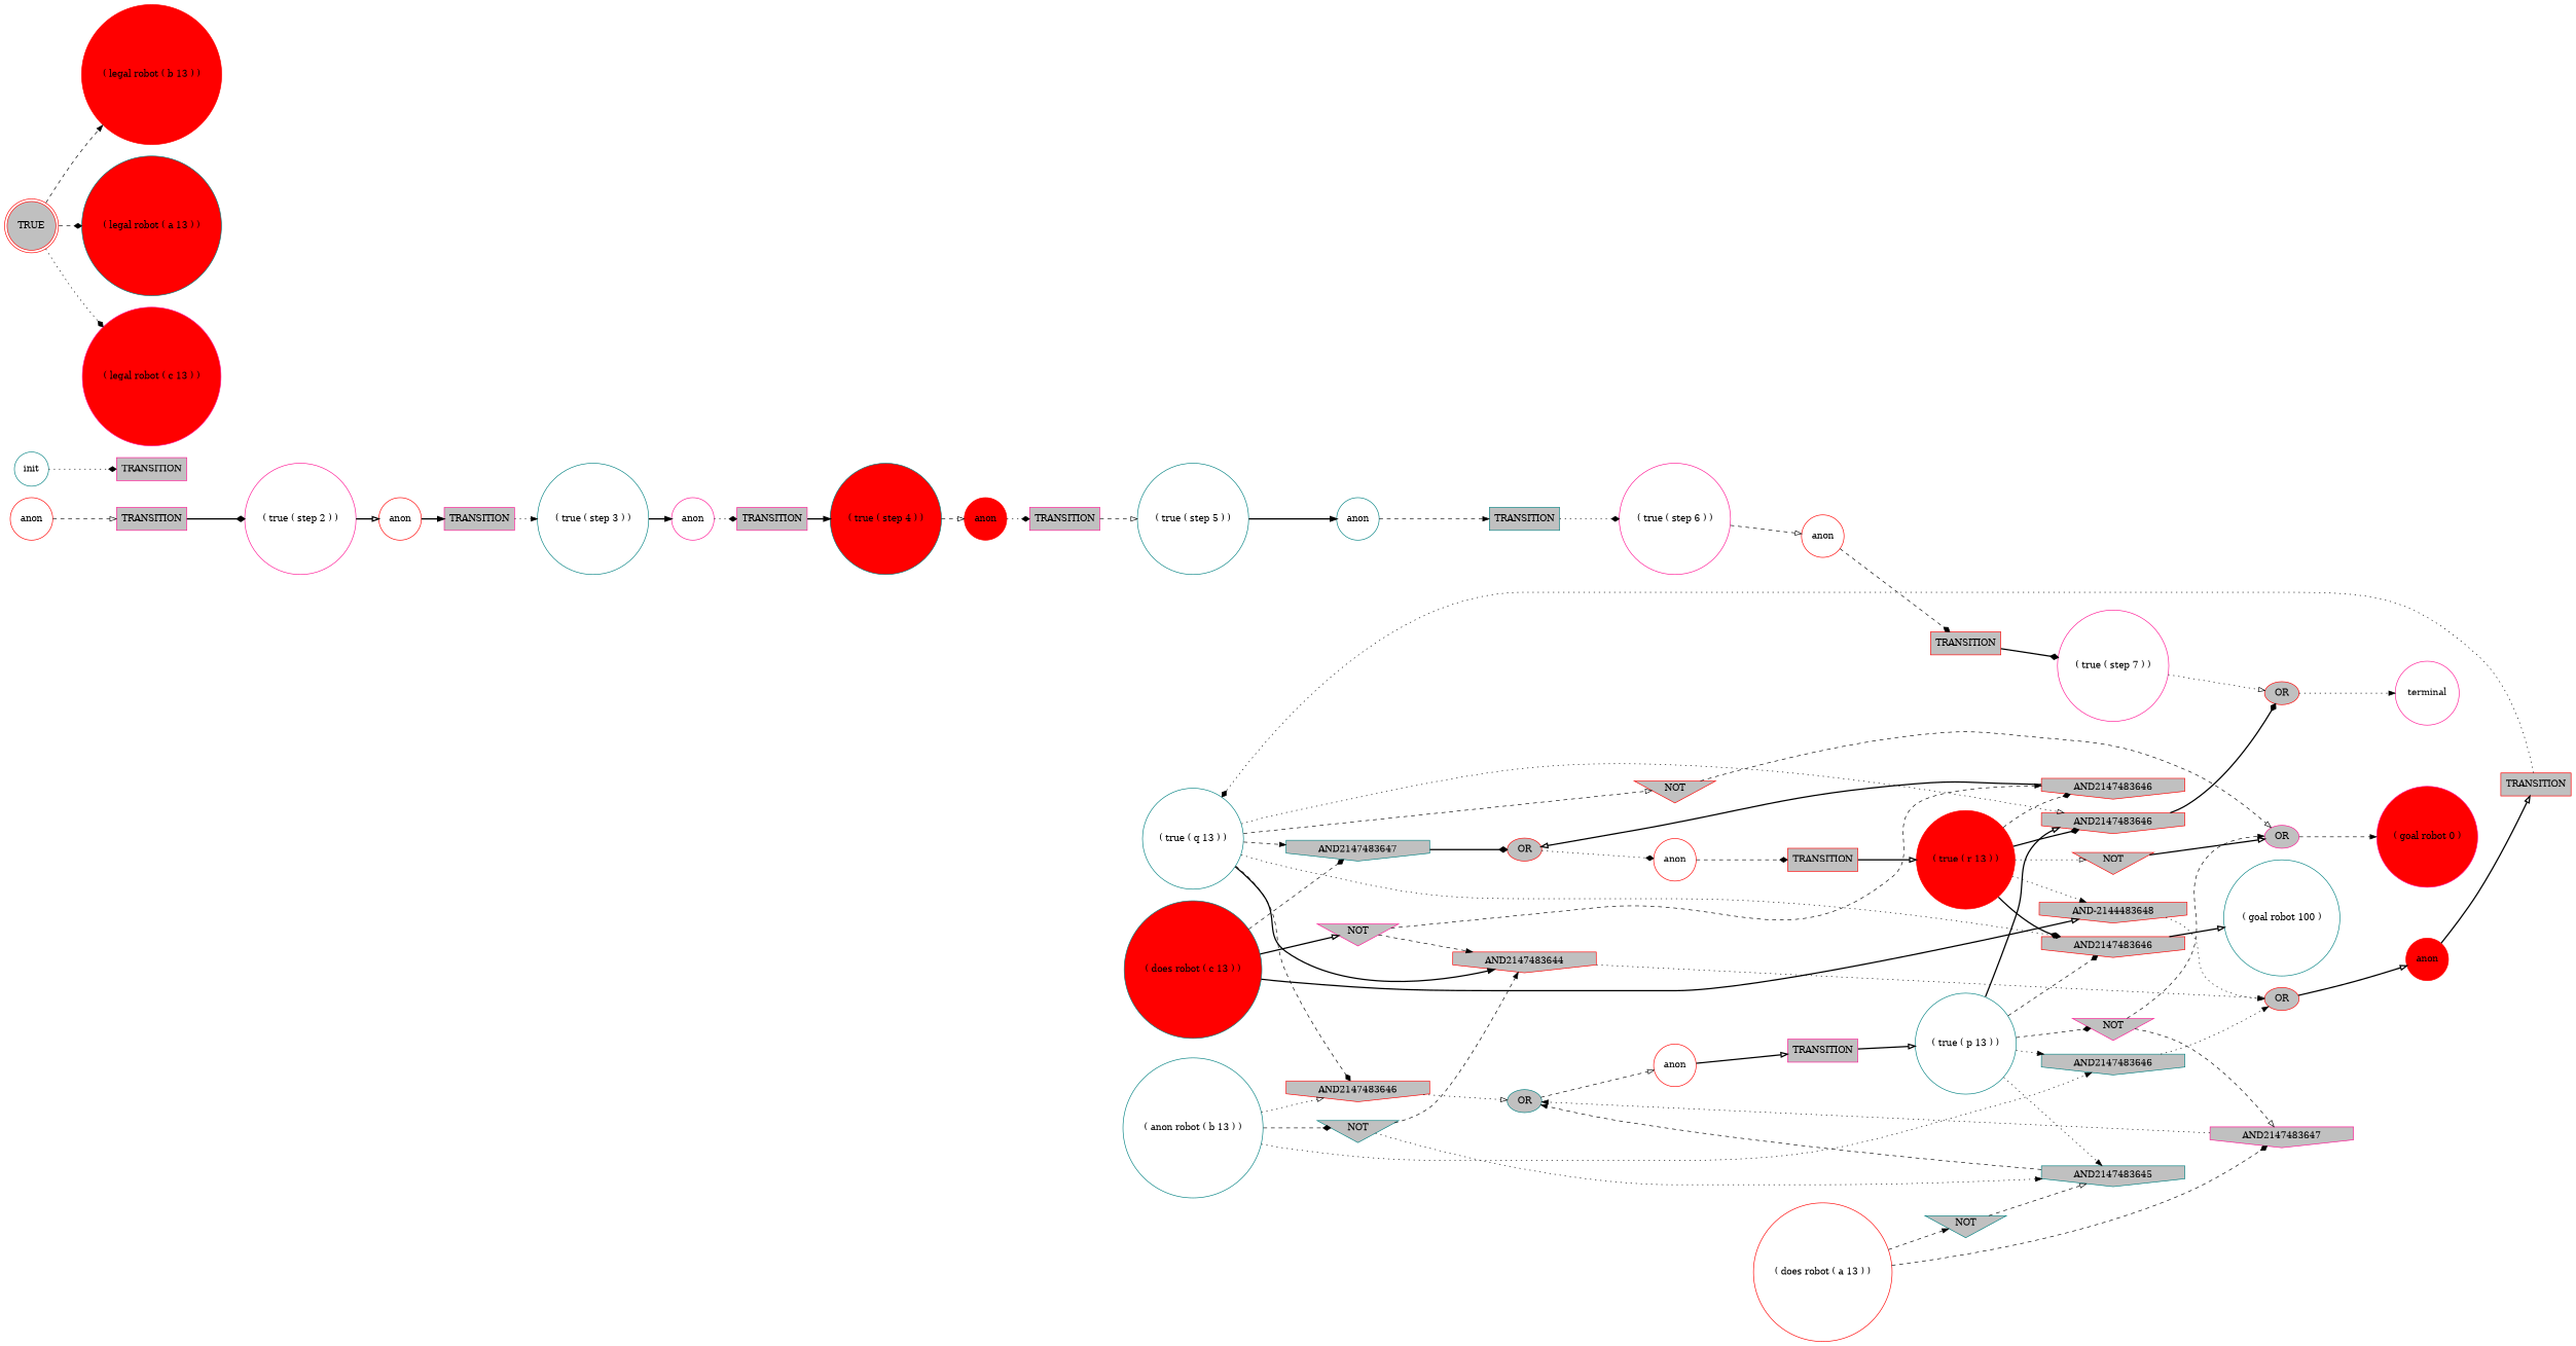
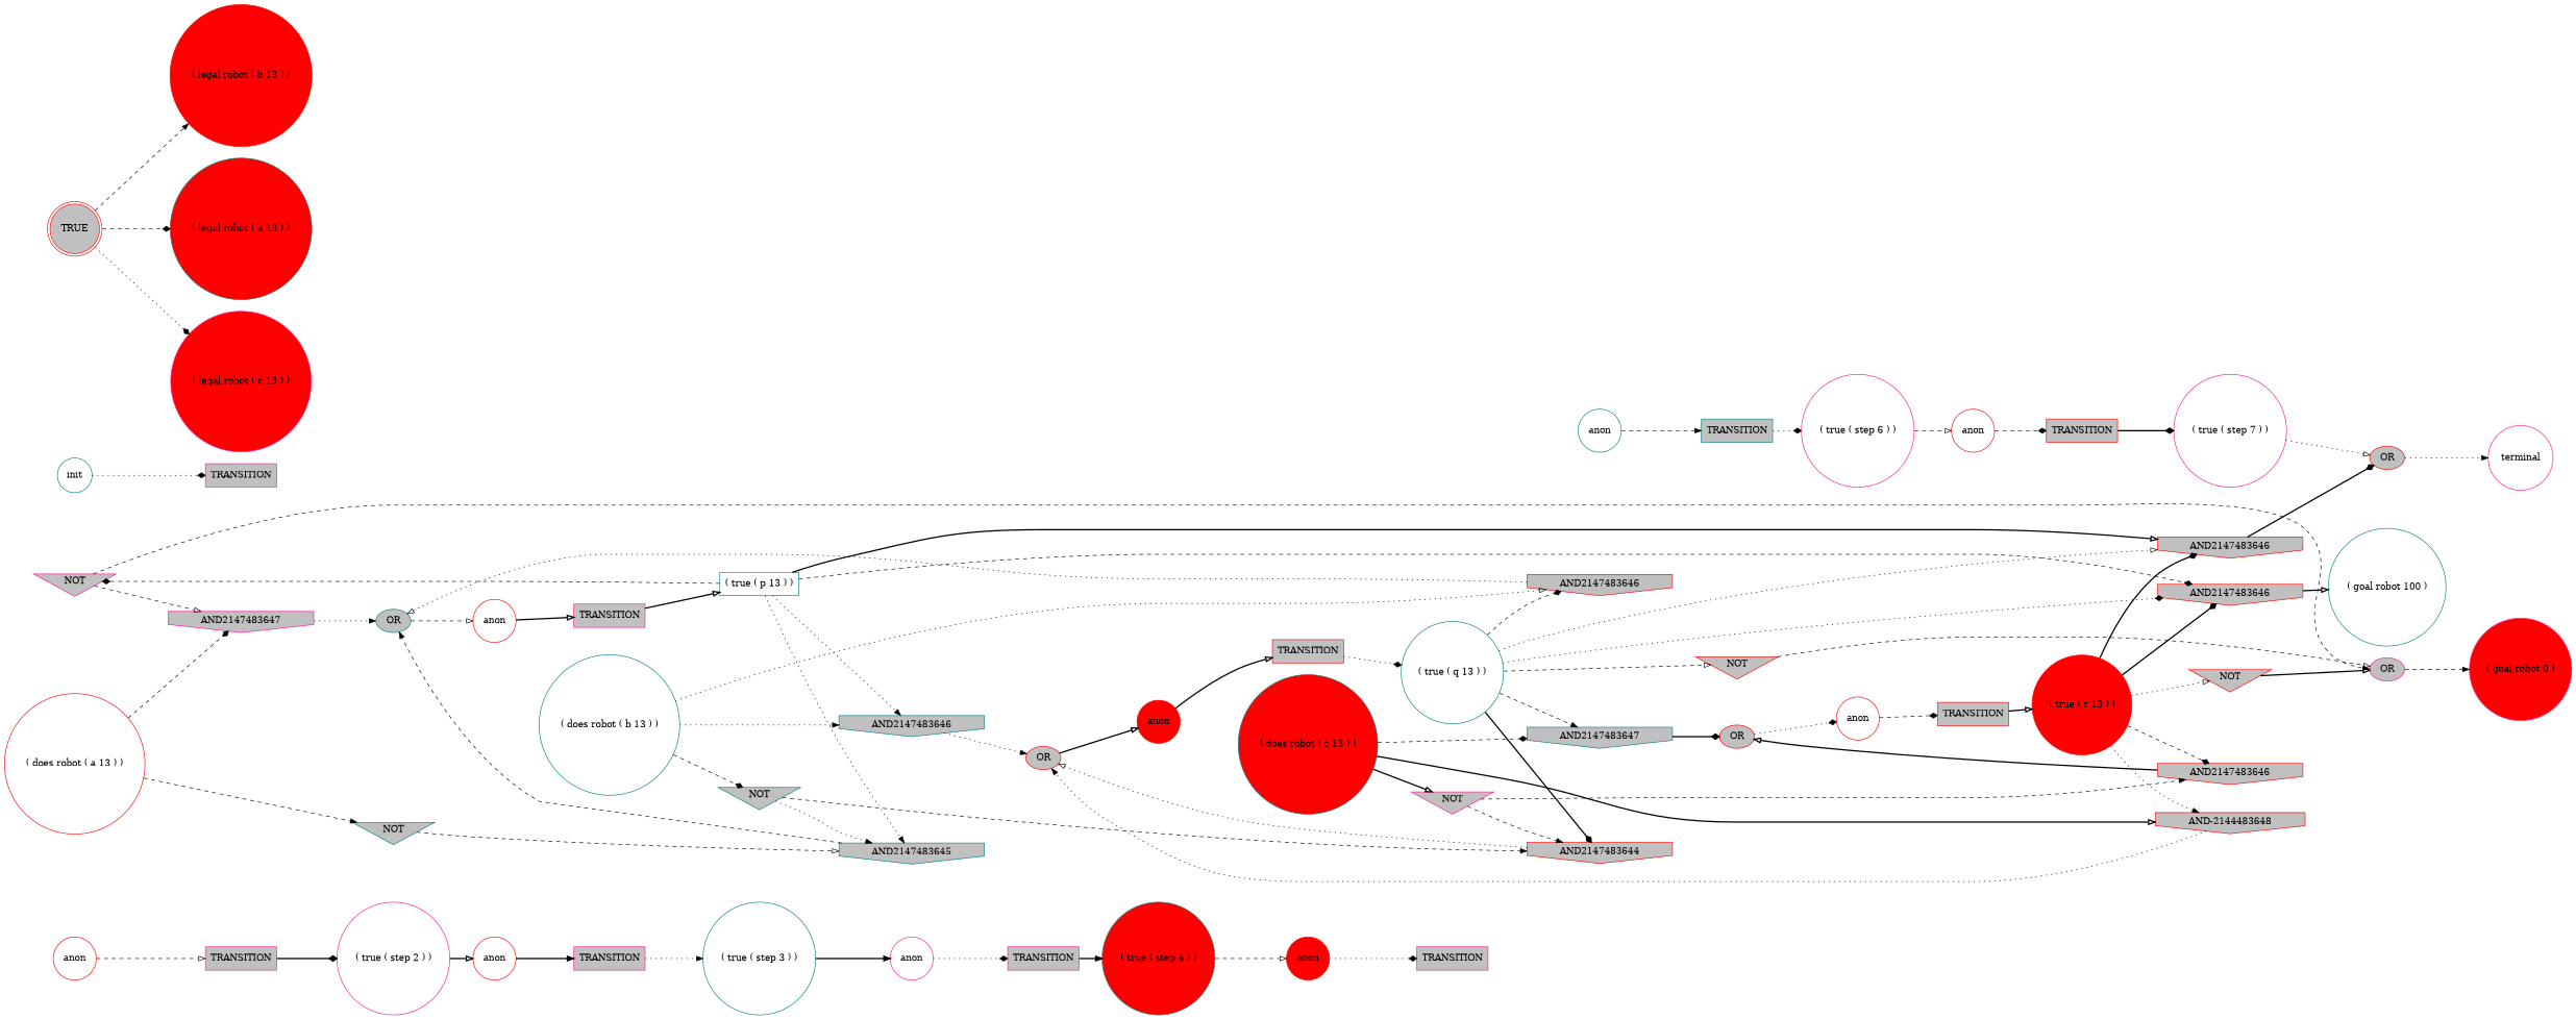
  digraph {
    rankdir=LR
    node [color=red fillcolor=grey shape=circle style=filled]
    edge [arrowhead=onormal style=dashed]
    n1 [color=deeppink fillcolor=white label=anon]
    n2 [color=deeppink label=TRANSITION shape=box]
    n3 [color=teal fillcolor=red label="( true ( step 4 ) )"]
    n4 [fillcolor=red label=anon]
    n5 [color=deeppink label=NOT shape=invtriangle]
    n6 [color=deeppink label=OR shape=ellipse]
    n7 [color=deeppink label=AND2147483647 shape=invhouse]
    n8 [color=deeppink fillcolor=red label="( goal robot 0 )"]
    n9 [color=teal label=OR shape=ellipse]
    n10 [fillcolor=white label=anon]
-   n11 [color=teal fillcolor=white label="( true ( step 5 ) )"]
    n12 [color=teal fillcolor=white label=anon]
    n13 [color=teal label=TRANSITION shape=box]
    n14 [color=deeppink fillcolor=white label="( true ( step 6 ) )"]
    n15 [color=deeppink fillcolor=white label=terminal]
    n16 [color=teal fillcolor=white label="( true ( q 13 ) )"]
    n17 [label=NOT shape=invtriangle]
    n18 [label=AND2147483646 shape=invhouse]
    n19 [label=AND2147483644 shape=invhouse]
    n20 [label=AND2147483646 shape=invhouse]
    n21 [color=teal label=AND2147483647 shape=invhouse]
    n22 [label=AND2147483646 shape=invhouse]
    n23 [label=OR shape=ellipse]
    n24 [label=OR shape=ellipse]
    n25 [label=OR shape=ellipse]
    n26 [color=teal fillcolor=white label="( goal robot 100 )"]
    n27 [fillcolor=red label=anon]
    n28 [fillcolor=white label=anon]
    n29 [label=TRANSITION shape=box]
    n30 [fillcolor=white label=anon]
    n31 [label=TRANSITION shape=box]
    n32 [color=deeppink fillcolor=white label="( true ( step 7 ) )"]
    n33 [fillcolor=white label=anon]
    n34 [color=deeppink label=TRANSITION shape=box]
    n35 [color=deeppink fillcolor=white label="( true ( step 2 ) )"]
    n36 [fillcolor=white label=anon]
    n37 [color=deeppink label=TRANSITION shape=box]
    n38 [color=deeppink label=TRANSITION shape=box]
    n39 [color=teal fillcolor=white label="( true ( step 3 ) )"]
    n40 [label=TRANSITION shape=box]
    n41 [fillcolor=red label="( true ( r 13 ) )"]
    n42 [label="AND-2144483648" shape=invhouse]
    n43 [label=NOT shape=invtriangle]
    n44 [label=AND2147483646 shape=invhouse]
    n45 [color=teal fillcolor=red label="( does robot ( c 13 ) )"]
    n46 [color=deeppink label=NOT shape=invtriangle]
    n47 [color=deeppink label=TRANSITION shape=box]
    n48 [label=TRUE shape=doublecircle]
    n49 [fillcolor=red label="( legal robot ( b 13 ) )"]
    n50 [color=teal fillcolor=red label="( legal robot ( a 13 ) )"]
    n51 [color=deeppink fillcolor=red label="( legal robot ( c 13 ) )"]
    n52 [color=deeppink label=TRANSITION shape=box]
-   n53 [color=teal fillcolor=white label="( true ( p 13 ) )"]
+   n53 [color=teal fillcolor=white label="( true ( p 13 ) )" shape=box]
    n54 [fillcolor=white label="( does robot ( a 13 ) )"]
    n55 [color=teal label=NOT shape=invtriangle]
    n56 [color=teal label=AND2147483645 shape=invhouse]
    n57 [color=teal label=AND2147483646 shape=invhouse]
    n58 [color=teal label=NOT shape=invtriangle]
    n59 [color=teal fillcolor=white label=init]
-   n60 [color=teal fillcolor=white label="( anon robot ( b 13 ) )"]
+   n60 [color=teal fillcolor=white label="( does robot ( b 13 ) )"]
    n1 -> n2 [arrowhead=diamond style=dotted]
    n2 -> n3 [arrowhead=normal style=bold]
    n3 -> n4
    n4 -> n52 [arrowhead=diamond style=dotted]
    n5 -> n6 [arrowhead=normal]
    n5 -> n7
    n6 -> n8 [arrowhead=normal]
    n7 -> n9 [arrowhead=normal style=dotted]
    n9 -> n10
    n10 -> n37 [style=bold]
-   n11 -> n12 [arrowhead=normal style=bold]
    n12 -> n13 [arrowhead=normal]
    n13 -> n14 [arrowhead=diamond style=dotted]
    n14 -> n30
    n16 -> n17
    n16 -> n18 [style=dotted]
-   n16 -> n19 [arrowhead=normal style=bold]
+   n16 -> n19 [arrowhead=diamond style=bold]
    n16 -> n20 [arrowhead=diamond]
    n16 -> n21 [arrowhead=normal]
    n16 -> n22 [arrowhead=diamond style=dotted]
    n17 -> n6
    n18 -> n23 [arrowhead=diamond style=bold]
    n19 -> n24 [style=dotted]
    n20 -> n9 [style=dotted]
    n21 -> n25 [arrowhead=diamond style=bold]
    n22 -> n26 [style=bold]
    n23 -> n15 [arrowhead=normal style=dotted]
    n24 -> n27 [style=bold]
    n25 -> n28 [arrowhead=diamond style=dotted]
    n27 -> n29 [style=bold]
    n28 -> n40 [arrowhead=diamond]
    n29 -> n16 [arrowhead=diamond style=dotted]
    n30 -> n31 [arrowhead=diamond]
    n31 -> n32 [arrowhead=diamond style=bold]
    n32 -> n23 [style=dotted]
    n33 -> n34
    n34 -> n35 [arrowhead=diamond style=bold]
    n35 -> n36 [style=bold]
    n36 -> n38 [arrowhead=normal style=bold]
    n37 -> n53 [style=bold]
    n38 -> n39 [arrowhead=normal style=dotted]
    n39 -> n1 [arrowhead=normal style=bold]
    n40 -> n41 [style=bold]
    n41 -> n18 [arrowhead=diamond style=bold]
    n41 -> n22 [arrowhead=diamond style=bold]
    n41 -> n42 [arrowhead=normal style=dotted]
    n41 -> n43 [style=dotted]
    n41 -> n44 [arrowhead=diamond]
    n42 -> n24 [arrowhead=normal style=dotted]
    n43 -> n6 [style=bold]
    n44 -> n25 [style=bold]
    n45 -> n21 [arrowhead=diamond]
    n45 -> n42 [style=bold]
    n45 -> n46 [style=bold]
    n46 -> n19 [arrowhead=normal]
    n46 -> n44 [arrowhead=normal]
    n48 -> n49 [arrowhead=normal]
    n48 -> n50 [arrowhead=diamond]
    n48 -> n51 [arrowhead=diamond style=dotted]
-   n52 -> n11
    n53 -> n5 [arrowhead=diamond]
    n53 -> n18 [style=bold]
    n53 -> n22 [arrowhead=diamond]
    n53 -> n56 [arrowhead=normal style=dotted]
    n53 -> n57 [arrowhead=normal style=dotted]
    n54 -> n7 [arrowhead=diamond]
    n54 -> n55 [arrowhead=normal]
    n55 -> n56
    n56 -> n9 [arrowhead=normal]
    n57 -> n24 [arrowhead=normal style=dotted]
    n58 -> n19 [arrowhead=normal]
    n58 -> n56 [arrowhead=normal style=dotted]
    n59 -> n47 [arrowhead=diamond style=dotted]
    n60 -> n20 [style=dotted]
    n60 -> n57 [arrowhead=normal style=dotted]
    n60 -> n58 [arrowhead=diamond]
  }
